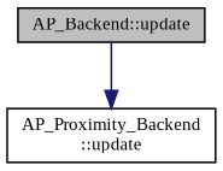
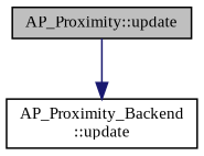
  digraph {
    rankdir=TB
    fontname="Liberation Serif"
    node [color=black fontname="Liberation Serif" fontsize=10 shape=record style=filled]
-   n1 [fillcolor=grey75 fontcolor=black height=0.2 label="AP_Backend::update" width=0.4]
+   n1 [fillcolor=grey75 fontcolor=black height=0.2 label="AP_Proximity::update" width=0.4]
    n2 [fillcolor=white height=0.2 label="AP_Proximity_Backend\l::update" width=0.4]
    n1 -> n2 [color=midnightblue fontname="Liberation Serif" fontsize=10 labelfontname=Helvetica labelfontsize=10 style=solid]
  }
